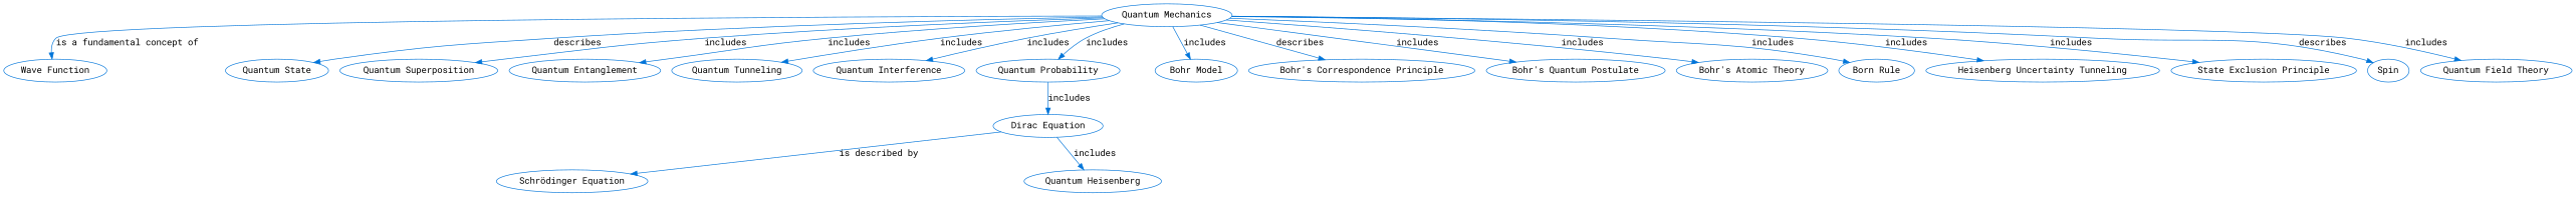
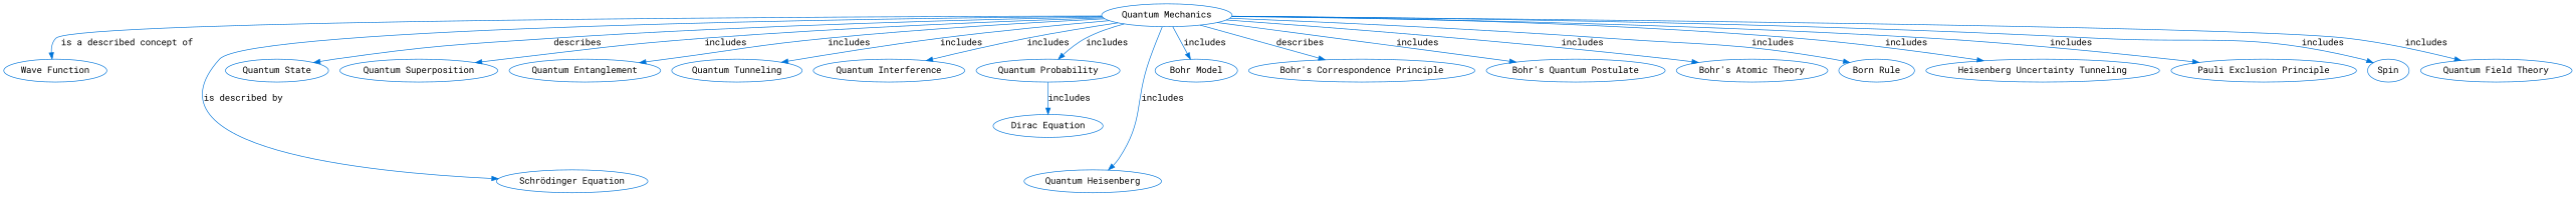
  digraph {
    fontname="Roboto Mono"
    node [color="#0074D9" fontname="Roboto Mono"]
    edge [color="#0074D9" fontname="Roboto Mono"]
    n1 [label="Quantum Mechanics"]
    n2 [label="Wave Function"]
    n3 [label="Schrödinger Equation"]
    n4 [label="Quantum State"]
    n5 [label="Quantum Superposition"]
    n6 [label="Quantum Entanglement"]
    n7 [label="Quantum Tunneling"]
    n8 [label="Quantum Interference"]
    n9 [label="Quantum Heisenberg"]
    n10 [label="Quantum Probability"]
    n11 [label="Bohr Model"]
    n12 [label="Bohr's Correspondence Principle"]
    n13 [label="Bohr's Quantum Postulate"]
    n14 [label="Bohr's Atomic Theory"]
    n15 [label="Born Rule"]
    n16 [label="Heisenberg Uncertainty Tunneling"]
-   n17 [label="State Exclusion Principle"]
+   n17 [label="Pauli Exclusion Principle"]
    n18 [label=Spin]
    n19 [label="Quantum Field Theory"]
    n20 [label="Dirac Equation"]
-   n1 -> n2 [label="is a fundamental concept of"]
-   n20 -> n3 [label="is described by"]
+   n1 -> n2 [label="is a described concept of"]
+   n1 -> n3 [label="is described by"]
    n1 -> n4 [label=describes]
    n1 -> n5 [label=includes]
    n1 -> n6 [label=includes]
    n1 -> n7 [label=includes]
    n1 -> n8 [label=includes]
-   n20 -> n9 [label=includes]
+   n1 -> n9 [label=includes]
    n1 -> n10 [label=includes]
    n1 -> n11 [label=includes]
    n1 -> n12 [label=describes]
    n1 -> n13 [label=includes]
    n1 -> n14 [label=includes]
    n1 -> n15 [label=includes]
    n1 -> n16 [label=includes]
    n1 -> n17 [label=includes]
-   n1 -> n18 [label=describes]
+   n1 -> n18 [label=includes]
    n1 -> n19 [label=includes]
    n10 -> n20 [label=includes]
  }
